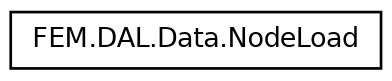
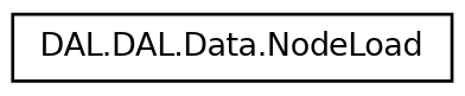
  digraph {
    rankdir=LR
-   n1 [color=black fillcolor=white fontname=Helvetica fontsize=10 height=0.2 label="FEM.DAL.Data.NodeLoad" shape=record style=filled width=0.4]
+   n1 [color=black fillcolor=white fontname=Helvetica fontsize=10 height=0.2 label="DAL.DAL.Data.NodeLoad" shape=record style=filled width=0.4]
  }
